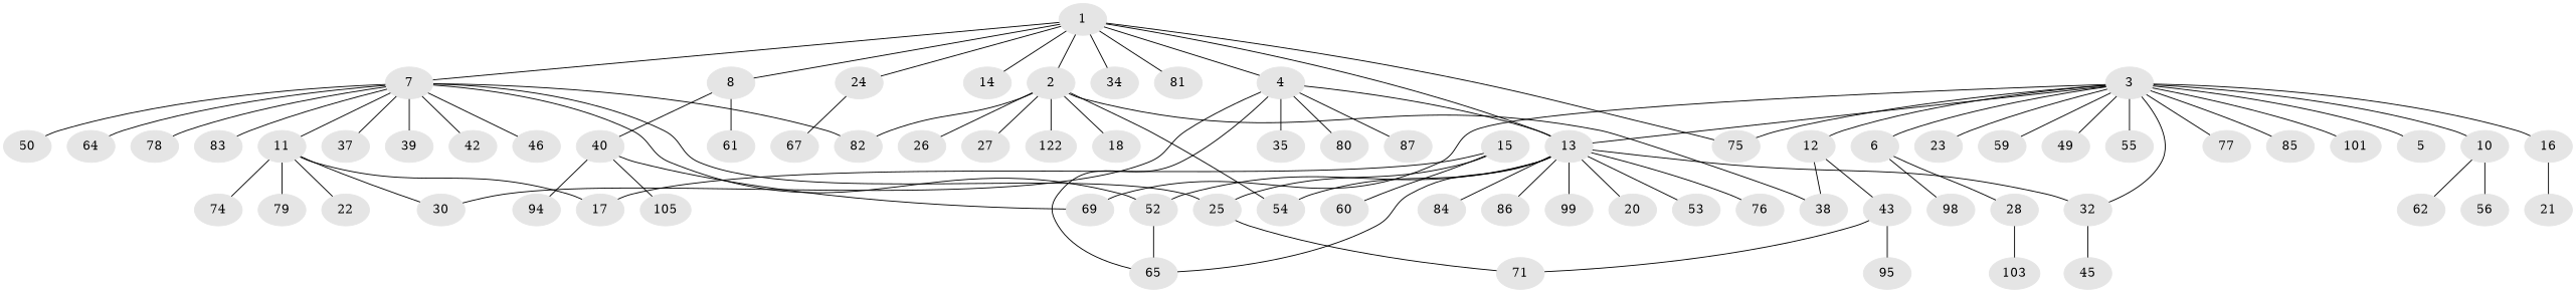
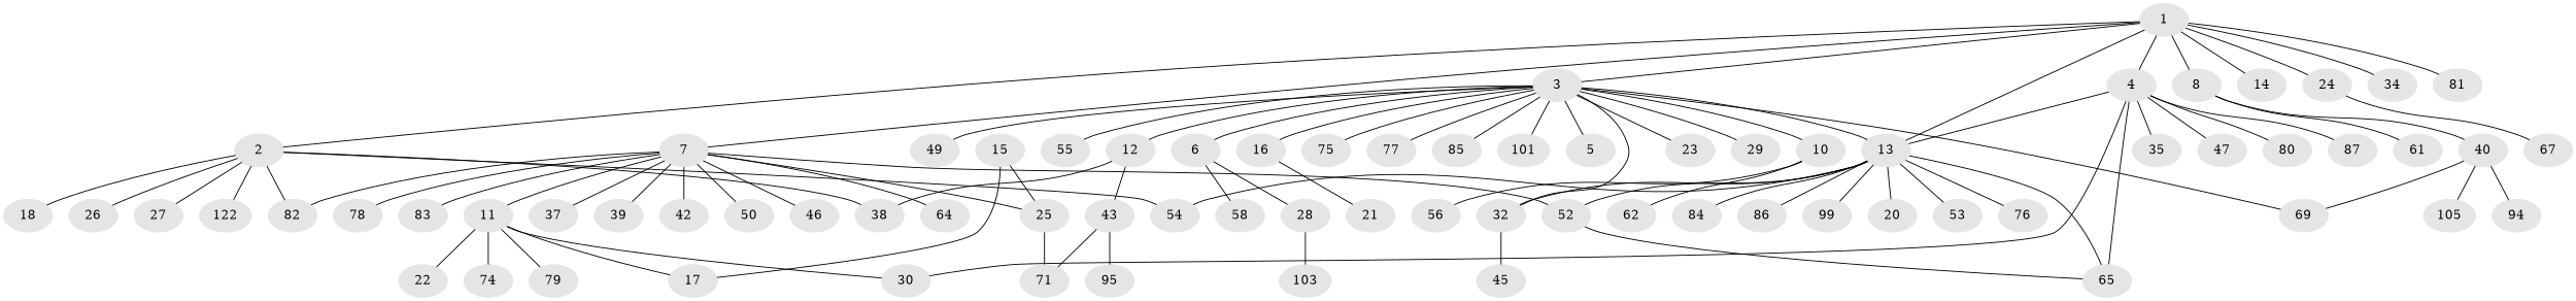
  graph {
    node [color=gray90 style=filled]
    1 [super="+68"]
    2 [super="+41"]
    3 [super="+9"]
    4 [super="+59"]
    7 [super="+57"]
    8 [super="+36"]
    13 [super="+19"]
    14
    24 [super="+66"]
    34
    81
    18
    26
    27
    38
    54 [super="+73"]
    82
    n18 [label=122]
    5
    6 [super="+48"]
    10
    12 [super="+31"]
    16
    23 [super="+56"]
-   29 [label=59]
+   29
    32 [super="+104"]
    49
    55
    69 [super="+92"]
    75
    77 [super="+89"]
    85
    101
    30 [super="+33"]
    35 [super="+100"]
+   47 [super="+93"]
    65 [super="+88"]
    80
    87
    11 [super="+44"]
    25 [super="+63"]
    37
    39
    42
    46
    50
    52 [super="+98"]
    64
    78
    83
    40 [super="+51"]
    61
    20
    53
    76 [super="+97"]
    84
    86
    99
    67
    28
-   58 [label=98]
+   58
    62
    n63 [label=56]
    43 [super="+70"]
    21
    45
    103
    22
    74
    79
    17
    71 [super="+90"]
    94
    105
    15 [super="+91"]
-   60
    95
    1 -- 2
-   1 -- 75
+   1 -- 3
    1 -- 4
    1 -- 7
    1 -- 8
    1 -- 13
    1 -- 14
    1 -- 24
    1 -- 34
    1 -- 81
    2 -- 18
    2 -- 26
    2 -- 27
    2 -- 38
    2 -- 54
    2 -- 82
    2 -- n18
    3 -- 13
    3 -- 5 [weight=2]
    3 -- 6
    3 -- 10
    3 -- 12
    3 -- 16
    3 -- 23
    3 -- 29
    3 -- 32
    3 -- 49
    3 -- 55
    3 -- 69
    3 -- 75
    3 -- 77
    3 -- 85
    3 -- 101
    4 -- 13
    4 -- 30
    4 -- 35
+   4 -- 47
    4 -- 65
    4 -- 80
    4 -- 87
    7 -- 82
    7 -- 11
    7 -- 25
    7 -- 37
    7 -- 39
    7 -- 42
    7 -- 46
    7 -- 50
    7 -- 52
    7 -- 64
    7 -- 78
    7 -- 83
    8 -- 40
    8 -- 61
    13 -- 54
    13 -- 32
    13 -- 65
    13 -- 52
    13 -- 20
    13 -- 53
    13 -- 76
    13 -- 84
    13 -- 86
    13 -- 99
    24 -- 67
    6 -- 28
    6 -- 58
    10 -- 62
    10 -- n63
    12 -- 38
    12 -- 43
    16 -- 21
    32 -- 45
    11 -- 30
    11 -- 22
    11 -- 74
    11 -- 79
    11 -- 17
    25 -- 71
    52 -- 65
    40 -- 69
    40 -- 94
    40 -- 105
    28 -- 103
    43 -- 71
    43 -- 95
    15 -- 25
    15 -- 17
-   15 -- 60
  }
